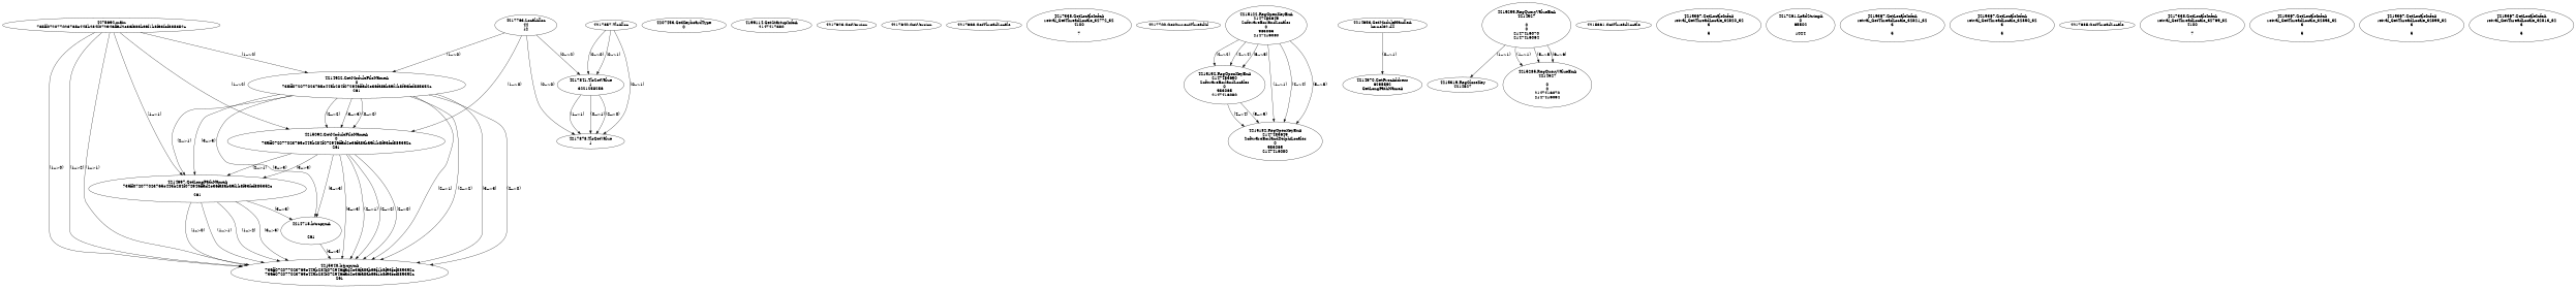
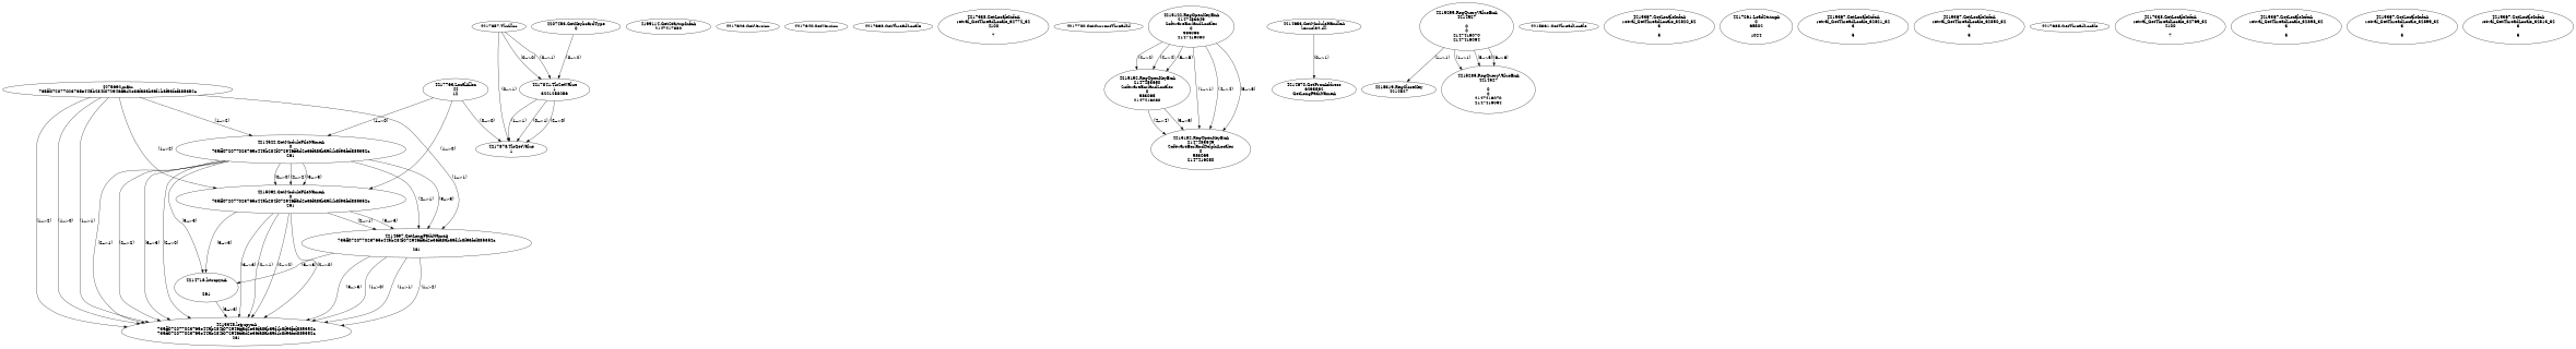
  digraph {
    n1 [label="4275692.main\n735ff072077023765e445b284f072946ffad2e36fa8aba9f1b8f93fef885352c"]
    n2 [label="4214522.GetModuleFileNameA\n0\n735ff072077023765e445b284f072946ffad2e36fa8aba9f1b8f93fef885352c\n261"]
    n3 [label="4215092.GetModuleFileNameA\n0\n735ff072077023765e445b284f072946ffad2e36fa8aba9f1b8f93fef885352c\n261"]
    n4 [label="4214697.GetLongPathNameA\n735ff072077023765e445b284f072946ffad2e36fa8aba9f1b8f93fef885352c\n\n261"]
    n5 [label="4215348.lstrcpynA\n735ff072077023765e445b284f072946ffad2e36fa8aba9f1b8f93fef885352c\n735ff072077023765e445b284f072946ffad2e36fa8aba9f1b8f93fef885352c\n261"]
    n6 [label="4214718.lstrcpynA\n\n\n261"]
    n7 [label="4217857.TlsAlloc\n"]
    n8 [label="4217841.TlsSetValue\n1\n3221258256"]
    n9 [label="4217878.TlsGetValue\n1"]
    n10 [label="4217763.LocalAlloc\n44\n12"]
    n11 [label="4207453.GetKeyboardType\n0"]
    n12 [label="4199114.GetStartupInfoA\n2147417380"]
    n13 [label="4217623.GetVersion\n"]
    n14 [label="4217640.GetVersion\n"]
    n15 [label="4217668.GetThreadLocale\n"]
    n16 [label="4217338.GetLocaleInfoA\nretval_GetThreadLocale_32772_32\n4100\n\n7"]
    n17 [label="4217700.GetCurrentThreadId\n"]
    n18 [label="4215122.RegOpenKeyExA\n2147483649\nSoftware\Borland\Locales\n0\n983065\n2147416080"]
    n19 [label="4215152.RegOpenKeyExA\n2147483650\nSoftware\Borland\Locales\n0\n983065\n2147416080"]
    n20 [label="4215182.RegOpenKeyExA\n2147483649\nSoftware\Borland\Delphi\Locales\n0\n983065\n2147416080"]
    n21 [label="4214653.GetModuleHandleA\nkernel32.dll"]
    n22 [label="4214670.GetProcAddress\n6295592\nGetLongPathNameA"]
    n23 [label="4215255.RegQueryValueExA\n4214527\n\n0\n0\n2147416070\n2147416064"]
    n24 [label="4215319.RegCloseKey\n4214527"]
    n25 [label="4215285.RegQueryValueExA\n4214527\n\n0\n0\n2147416070\n2147416064"]
    n26 [label="4215361.GetThreadLocale\n"]
    n27 [label="4215367.GetLocaleInfoA\nretval_GetThreadLocale_32820_32\n3\n\n5"]
    n28 [label="4217261.LoadStringA\n0\n65502\n\n1024"]
    n29 [label="4215367.GetLocaleInfoA\nretval_GetThreadLocale_32821_32\n3\n\n5"]
    n30 [label="4215367.GetLocaleInfoA\nretval_GetThreadLocale_32850_32\n3\n\n5"]
    n31 [label="4217685.GetThreadLocale\n"]
    n32 [label="4217338.GetLocaleInfoA\nretval_GetThreadLocale_32769_32\n4100\n\n7"]
    n33 [label="4215367.GetLocaleInfoA\nretval_GetThreadLocale_32898_32\n3\n\n5"]
    n34 [label="4215367.GetLocaleInfoA\nretval_GetThreadLocale_32899_32\n3\n\n5"]
    n35 [label="4215367.GetLocaleInfoA\nretval_GetThreadLocale_32813_32\n3\n\n5"]
    n1 -> n2 [label="(1-->2)"]
    n1 -> n3 [label="(1-->2)"]
    n1 -> n4 [label="(1-->1)"]
    n1 -> n5 [label="(1-->1)"]
    n1 -> n5 [label="(1-->2)"]
    n1 -> n5 [label="(1-->0)"]
    n2 -> n3 [label="(2-->2)"]
    n2 -> n3 [label="(3-->3)"]
    n2 -> n3 [label="(0-->0)"]
    n2 -> n4 [label="(2-->1)"]
    n2 -> n4 [label="(3-->3)"]
    n2 -> n5 [label="(2-->1)"]
    n2 -> n5 [label="(2-->2)"]
    n2 -> n5 [label="(3-->3)"]
    n2 -> n5 [label="(2-->0)"]
    n2 -> n6 [label="(3-->3)"]
    n3 -> n4 [label="(2-->1)"]
    n3 -> n4 [label="(3-->3)"]
    n3 -> n5 [label="(2-->1)"]
    n3 -> n5 [label="(2-->2)"]
    n3 -> n5 [label="(3-->3)"]
    n3 -> n5 [label="(2-->0)"]
    n3 -> n6 [label="(3-->3)"]
    n4 -> n5 [label="(1-->1)"]
    n4 -> n5 [label="(1-->2)"]
    n4 -> n5 [label="(3-->3)"]
    n4 -> n5 [label="(1-->0)"]
    n4 -> n6 [label="(3-->3)"]
    n6 -> n5 [label="(3-->3)"]
    n7 -> n8 [label="(0-->1)"]
    n7 -> n8 [label="(0-->0)"]
    n7 -> n9 [label="(0-->1)"]
    n8 -> n9 [label="(1-->1)"]
    n8 -> n9 [label="(0-->1)"]
    n8 -> n9 [label="(2-->0)"]
    n10 -> n2 [label="(1-->0)"]
    n10 -> n3 [label="(1-->0)"]
-   n10 -> n8 [label="(0-->2)"]
+   n11 -> n8 [label="(0-->2)"]
    n10 -> n9 [label="(0-->0)"]
    n18 -> n19 [label="(2-->2)"]
    n18 -> n19 [label="(4-->4)"]
    n18 -> n19 [label="(5-->5)"]
    n18 -> n20 [label="(1-->1)"]
    n18 -> n20 [label="(4-->4)"]
    n18 -> n20 [label="(5-->5)"]
    n19 -> n20 [label="(4-->4)"]
    n19 -> n20 [label="(5-->5)"]
    n21 -> n22 [label="(0-->1)"]
    n23 -> n24 [label="(1-->1)"]
    n23 -> n25 [label="(1-->1)"]
    n23 -> n25 [label="(5-->5)"]
    n23 -> n25 [label="(6-->6)"]
  }
